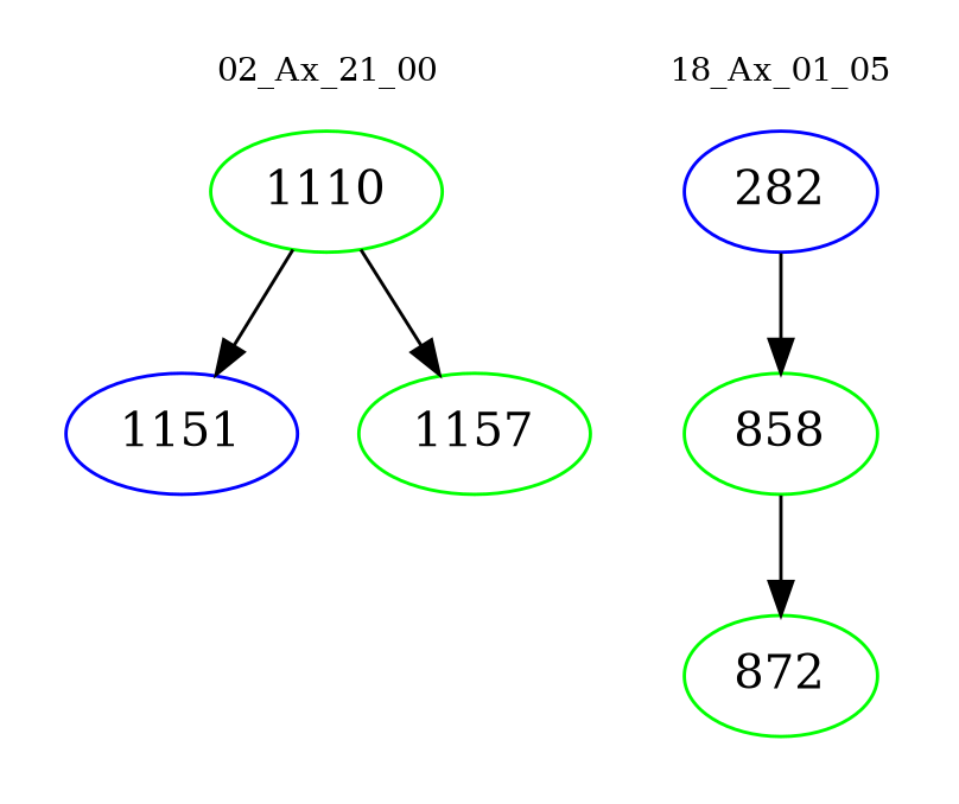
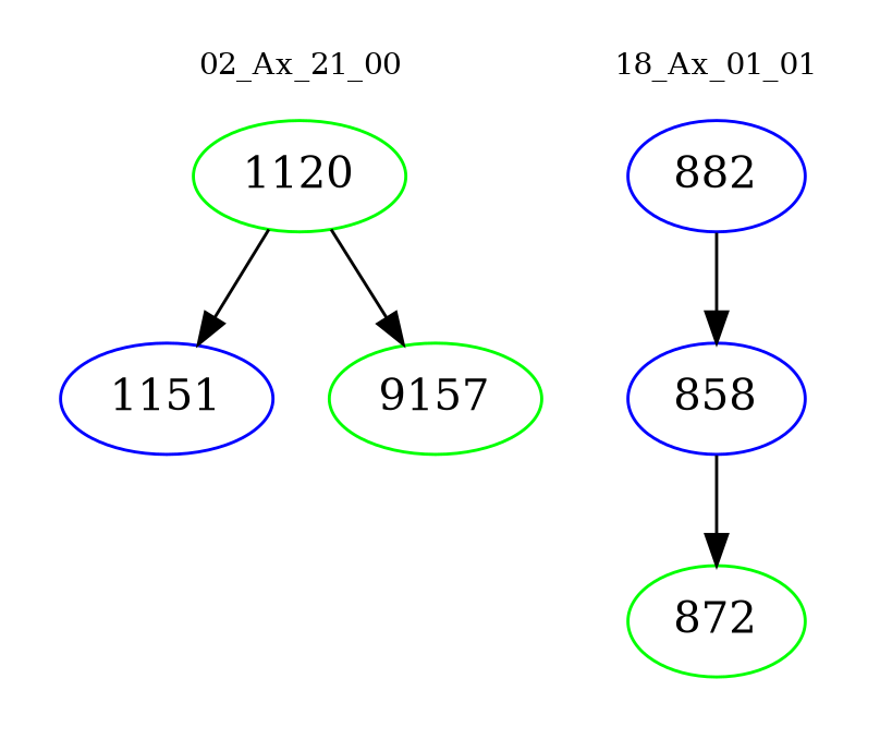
  digraph {
    node [color=green]
    edge [color=black]
    n1 [color=blue label=1151]
-   n2 [label=1110]
-   n3 [label=1157]
-   n4 [color=blue label=282]
-   n5 [label=858]
+   n2 [label=1120]
+   n3 [label=9157]
+   n4 [color=blue label=882]
+   n5 [color=blue label=858]
    n6 [label=872]
    subgraph cluster_1 {
      color=white
      fontsize=10
      label="02_Ax_21_00"
      n1
      n2
      n3
    }
    subgraph cluster_2 {
      color=white
      fontsize=10
-     label="18_Ax_01_05"
+     label="18_Ax_01_01"
      n4
      n5
      n6
    }
    n2 -> n1
    n2 -> n3
    n4 -> n5
    n5 -> n6
  }
